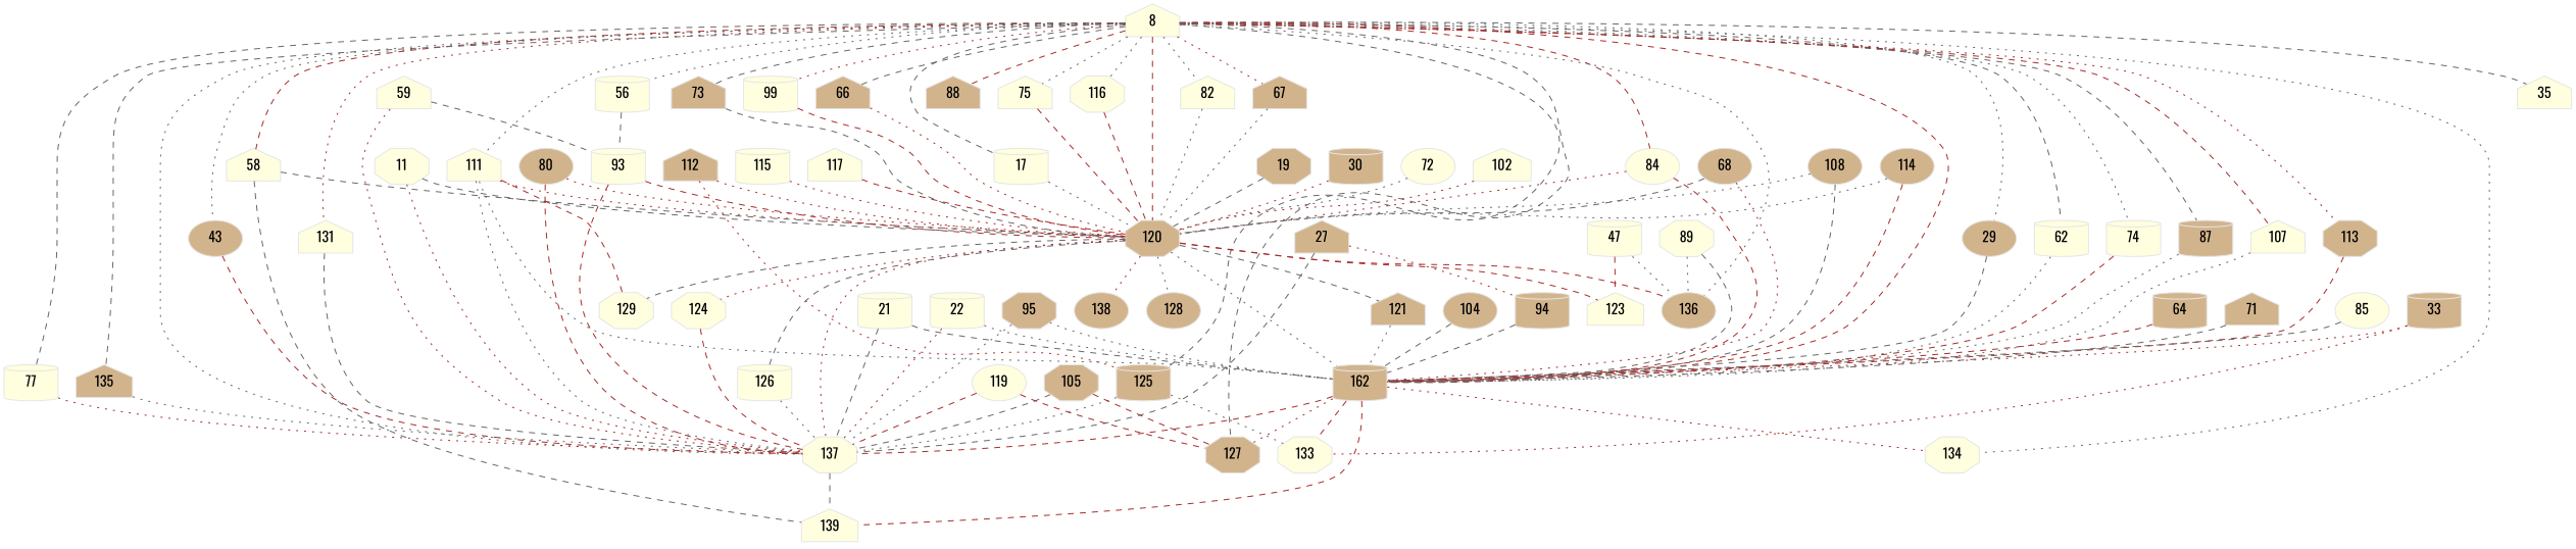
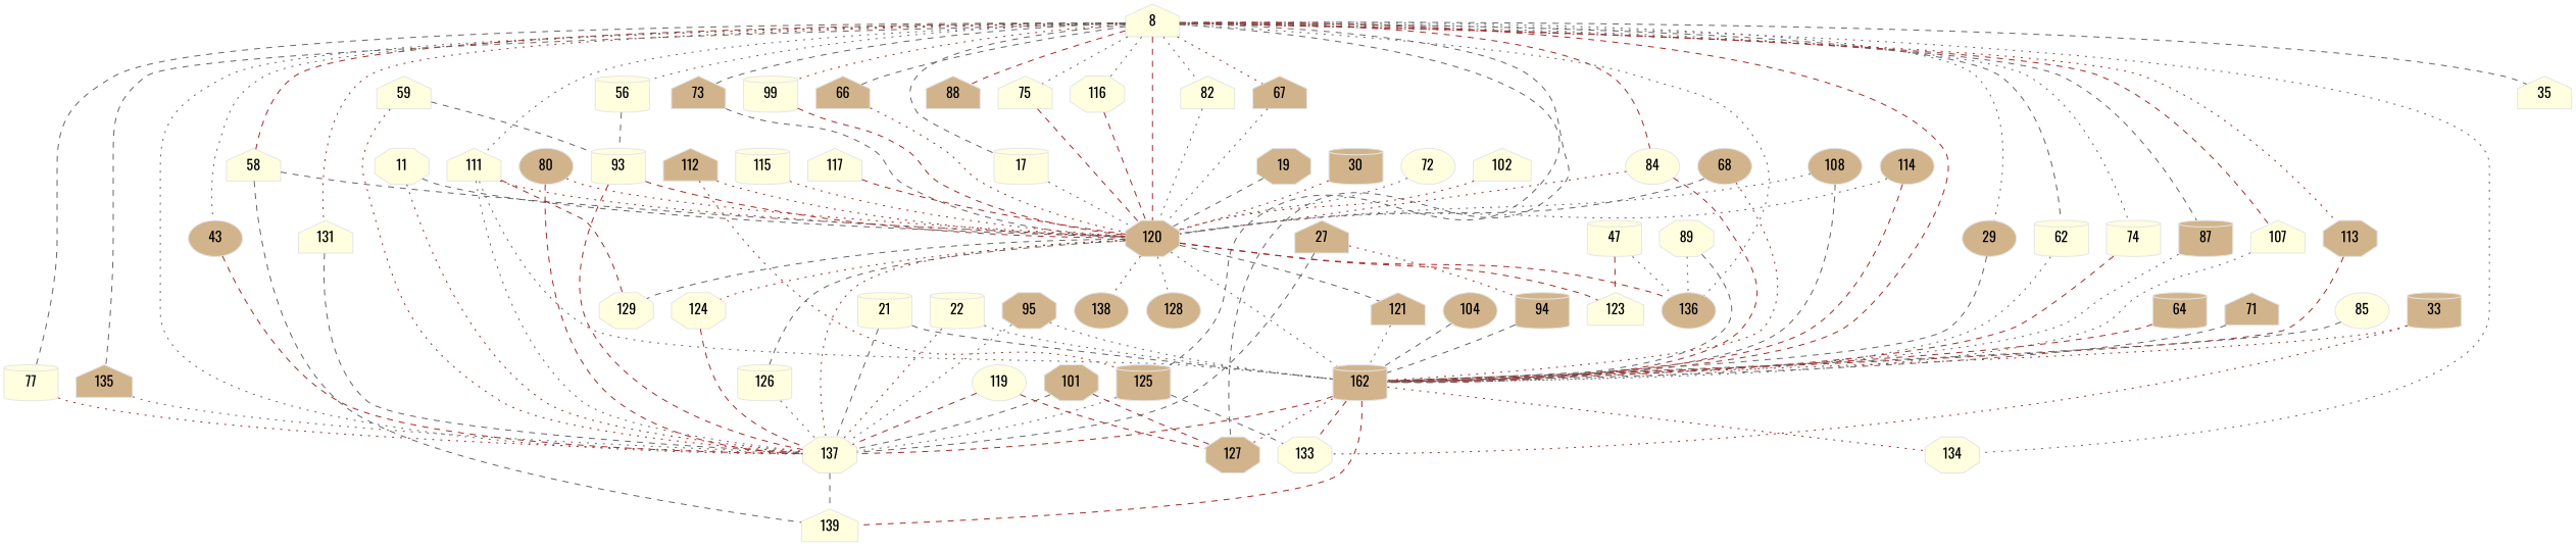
  graph {
    fontname=Oswald
    node [color=gray90 fillcolor=lightyellow fontname=Oswald shape=house style=filled]
    edge [color=gray40 fontname=Oswald style=dashed]
    8 [super="+3+5"]
    17 [shape=cylinder]
    29 [fillcolor=tan shape=ellipse]
    35
    43 [fillcolor=tan shape=ellipse]
    56 [shape=cylinder]
    58 [super="+16"]
    62 [shape=cylinder]
    66 [fillcolor=tan]
    67 [fillcolor=tan]
    73 [fillcolor=tan]
    74 [shape=cylinder]
    75
    77 [shape=cylinder]
    82
    84 [shape=ellipse super="+42+52"]
    87 [fillcolor=tan shape=cylinder]
    88 [fillcolor=tan super="+53"]
    99 [shape=cylinder]
    107
    111 [super="+34+4+96"]
    113 [fillcolor=tan shape=octagon]
    116 [shape=octagon]
    120 [fillcolor=tan shape=octagon super="+79+110+10"]
    n25 [fillcolor=tan label=162 shape=cylinder super="+54+70+7+63"]
    125 [fillcolor=tan shape=cylinder super="+118"]
    127 [fillcolor=tan shape=octagon super="+100+60"]
    131
    134 [shape=octagon]
    135 [fillcolor=tan]
    136 [fillcolor=tan shape=ellipse super="+31+132"]
    137 [shape=octagon super="+91+9+109+130"]
    93 [shape=cylinder super="+39"]
    139 [super="+32+92"]
    129 [shape=octagon]
    123 [super="+28+18"]
    121 [fillcolor=tan super="+103"]
    124 [shape=octagon super="+37"]
    126 [shape=cylinder]
    128 [fillcolor=tan shape=ellipse]
    138 [fillcolor=tan shape=ellipse]
    133 [shape=octagon super="+90"]
    11 [shape=octagon]
    19 [fillcolor=tan shape=octagon]
    21 [shape=cylinder]
    22 [shape=cylinder]
    27 [fillcolor=tan]
    94 [fillcolor=tan shape=cylinder]
    30 [fillcolor=tan shape=cylinder]
    33 [fillcolor=tan shape=cylinder]
    47 [shape=cylinder]
    59
    64 [fillcolor=tan shape=cylinder]
    68 [fillcolor=tan shape=ellipse]
    71 [fillcolor=tan]
    72 [shape=ellipse]
    80 [fillcolor=tan shape=ellipse]
    85 [shape=ellipse super="+40"]
    89 [shape=octagon]
    95 [fillcolor=tan shape=octagon]
-   101 [fillcolor=tan shape=octagon label=105]
+   101 [fillcolor=tan shape=octagon]
    102
    104 [fillcolor=tan shape=ellipse]
    108 [fillcolor=tan shape=ellipse]
    112 [fillcolor=tan]
    114 [fillcolor=tan shape=ellipse]
    115 [shape=cylinder]
    117 [super="+57"]
    119 [shape=ellipse]
    8 -- 17
    8 -- 29 [style=dotted]
    8 -- 35 [weight=2]
    8 -- 43 [style=dotted]
    8 -- 56 [style=dotted]
    8 -- 58 [color=brown]
    8 -- 62
    8 -- 66
    8 -- 67 [color=brown style=dotted]
    8 -- 73
    8 -- 74 [style=dotted]
    8 -- 75 [style=dotted]
    8 -- 77
    8 -- 82 [style=dotted]
    8 -- 84 [color=brown]
    8 -- 87
    8 -- 88 [color=brown weight=3]
    8 -- 99 [color=brown style=dotted]
    8 -- 107 [color=brown]
    8 -- 111 [style=dotted weight=3]
    8 -- 113 [color=brown style=dotted]
    8 -- 116 [style=dotted]
    8 -- 120 [color=brown weight=9]
    8 -- n25 [color=brown weight=6]
    8 -- 125 [weight=3]
    8 -- 127 [weight=2]
    8 -- 131 [color=brown style=dotted]
    8 -- 134 [style=dotted]
    8 -- 135
    8 -- 136 [style=dotted weight=3]
    8 -- 137 [style=dotted weight=10]
    17 -- 120 [style=dotted]
    29 -- n25
    43 -- 137 [color=brown]
    56 -- 93
    58 -- 120
    58 -- 139
    62 -- n25 [style=dotted]
    66 -- 120 [color=brown style=dotted]
    67 -- 120 [style=dotted]
    73 -- 120
    74 -- n25 [color=brown]
    75 -- 120 [color=brown]
    77 -- 137 [color=brown style=dotted]
    82 -- 120 [style=dotted]
    84 -- 120 [color=brown style=dotted]
    84 -- n25 [color=brown weight=2]
    87 -- n25 [style=dotted]
    99 -- 120 [color=brown]
    107 -- n25 [style=dotted]
    111 -- 120 [color=brown style=dotted weight=3]
    111 -- n25 [style=dotted weight=4]
    111 -- 137 [style=dotted weight=2]
    111 -- 129 [color=brown]
    113 -- n25 [color=brown]
    116 -- 120 [color=brown]
    120 -- n25 [style=dotted weight=15]
    120 -- 136 [color=brown]
    120 -- 137 [color=brown style=dotted weight=6]
    120 -- 129
    120 -- 123 [color=brown weight=3]
    120 -- 121
    120 -- 124 [color=brown style=dotted weight=2]
    120 -- 126
    120 -- 128 [style=dotted weight=2]
    120 -- 138 [color=brown style=dotted weight=2]
    n25 -- 127 [color=brown style=dotted weight=3]
    n25 -- 134 [color=brown style=dotted]
    n25 -- 137 [color=brown weight=10]
    n25 -- 139 [color=brown weight=3]
    n25 -- 133 [color=brown]
    125 -- 137 [style=dotted weight=4]
-   125 -- 133 [style=dotted]
+   125 -- 133
    131 -- 137
    135 -- 137 [style=dotted]
    137 -- 139 [weight=3]
    93 -- 120 [color=brown weight=7]
    93 -- 137 [color=brown]
    121 -- n25 [style=dotted weight=2]
    124 -- 137 [color=brown]
    126 -- 137 [style=dotted]
    11 -- 120
    11 -- 137 [color=brown style=dotted]
    19 -- 120
    21 -- n25
    21 -- 137
    22 -- n25 [style=dotted]
    22 -- 137 [color=brown style=dotted]
    27 -- 137 [weight=2]
    27 -- 94 [color=brown style=dotted]
    94 -- n25
    30 -- 120 [color=brown style=dotted weight=2]
    33 -- n25 [color=brown style=dotted weight=2]
    33 -- 133 [color=brown style=dotted]
    47 -- 136 [style=dotted]
    47 -- 123 [color=brown]
    59 -- 137 [color=brown style=dotted]
    59 -- 93
    64 -- n25 [color=brown weight=2]
    68 -- 120
    68 -- n25 [color=brown style=dotted]
    71 -- n25
    72 -- 120 [style=dotted]
    80 -- 120 [color=brown style=dotted]
    80 -- 137 [color=brown]
    85 -- n25 [weight=2]
    89 -- n25
    89 -- 136 [style=dotted]
    95 -- n25 [style=dotted]
    95 -- 137 [style=dotted]
    101 -- 127 [color=brown]
    101 -- 137
    102 -- 120 [color=brown style=dotted]
    104 -- n25
    108 -- 120 [style=dotted]
    108 -- n25
    112 -- 120 [color=brown style=dotted]
    112 -- 125 [color=brown style=dotted]
    114 -- 120 [style=dotted]
    114 -- n25 [color=brown]
    115 -- 120 [color=brown style=dotted weight=2]
    117 -- 120 [color=brown weight=2]
    119 -- 127 [color=brown]
    119 -- 137 [color=brown]
  }
